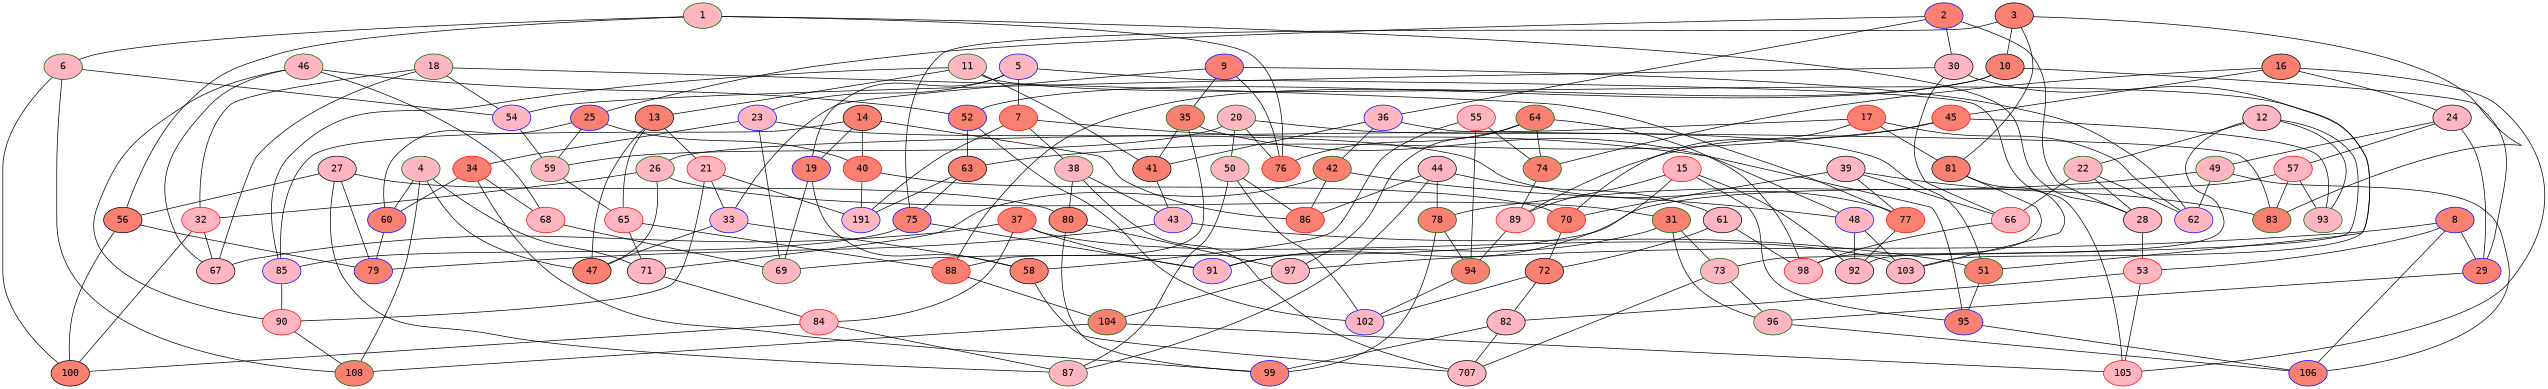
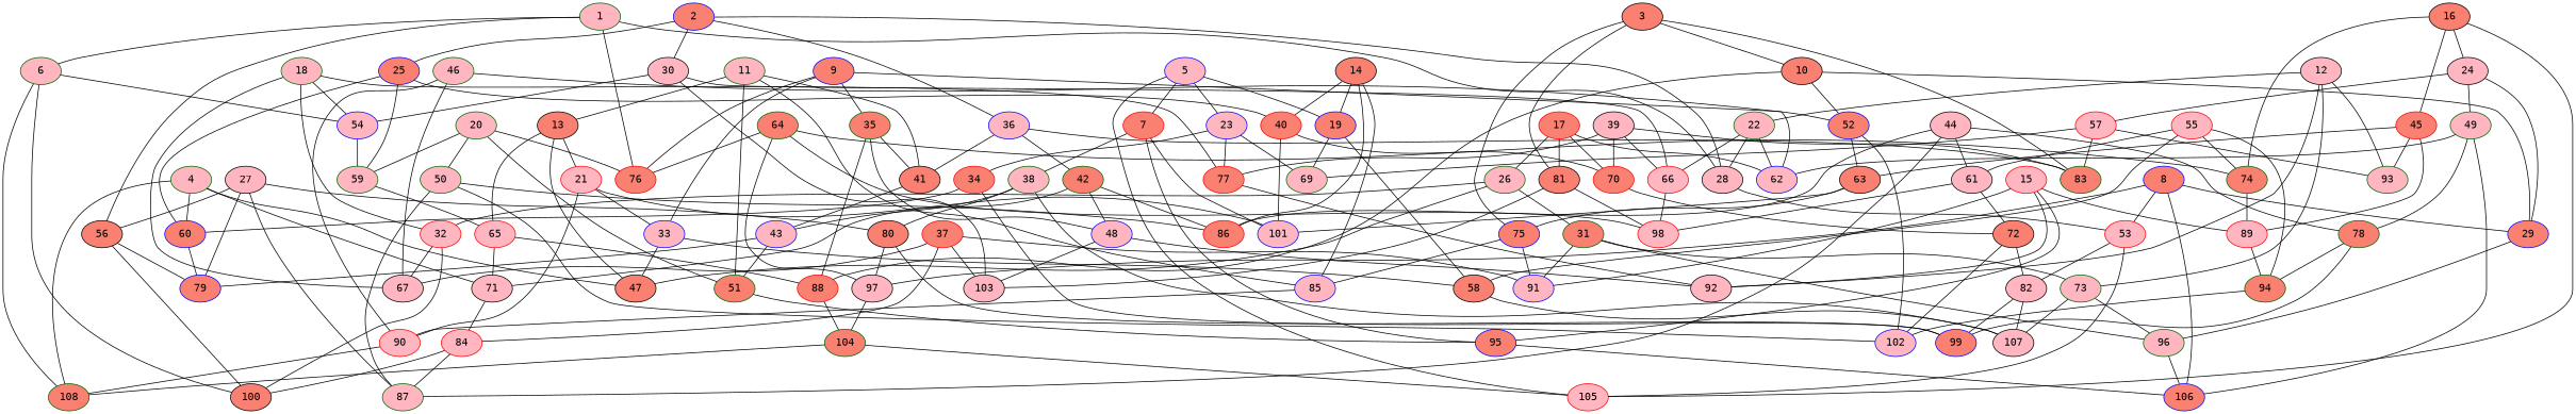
  graph {
    fontname="DejaVu Sans Mono"
    node [color=darkgreen fillcolor=lightpink fontname="DejaVu Sans Mono" style=filled]
    edge [fontname="DejaVu Sans Mono"]
    1
    6
    28 [color=black]
    56 [color=black fillcolor=salmon]
    76 [color=red fillcolor=salmon]
    108 [fillcolor=salmon]
    54 [color=blue]
    100 [color=black fillcolor=salmon]
    53 [color=red]
    79 [color=blue fillcolor=salmon]
    2 [color=blue fillcolor=salmon]
    25 [color=blue fillcolor=salmon]
    30 [color=black]
    36 [color=blue]
    60 [color=blue fillcolor=salmon]
    40 [color=red fillcolor=salmon]
    59
    66 [color=red]
    103 [color=black]
    83 [fillcolor=salmon]
    41 [color=black fillcolor=salmon]
    42 [fillcolor=salmon]
    3 [color=black fillcolor=salmon]
    10 [color=black fillcolor=salmon]
    75 [color=blue fillcolor=salmon]
    81 [color=black fillcolor=salmon]
    29 [color=blue fillcolor=salmon]
    52 [color=blue fillcolor=salmon]
    88 [color=red fillcolor=salmon]
    85 [color=blue]
    91 [color=blue]
    98 [color=red]
    47 [color=black fillcolor=salmon]
    4
    71 [color=black]
    84 [color=red]
    5 [color=blue]
    7 [color=red fillcolor=salmon]
    19 [color=blue fillcolor=salmon]
    23 [color=blue]
    105 [color=red]
    38
    95 [color=blue fillcolor=salmon]
-   101 [color=blue label=191]
+   101 [color=blue]
    58 [color=black fillcolor=salmon]
    69
    77 [color=red fillcolor=salmon]
    34 [color=red fillcolor=salmon]
    80 [color=black fillcolor=salmon]
    43 [color=blue]
-   107 [color=black label=707]
+   107 [color=black]
    106 [color=blue fillcolor=salmon]
    8 [color=blue fillcolor=salmon]
    97 [color=black]
    96
    82 [color=black]
    104 [fillcolor=salmon]
    9 [color=blue fillcolor=salmon]
    33 [color=blue]
    35 [fillcolor=salmon]
    62 [color=blue]
    48 [color=blue]
    63 [color=black fillcolor=salmon]
    102 [color=blue]
    13 [color=black fillcolor=salmon]
    11
    51 [fillcolor=salmon]
    21 [color=red]
    65 [color=red]
    90 [color=red]
    12 [color=black]
    22
    73
    92 [color=black]
    93
    14 [color=black fillcolor=salmon]
    86 [color=red fillcolor=salmon]
    70 [color=red fillcolor=salmon]
    15 [color=red]
    89 [color=red]
    94 [fillcolor=salmon]
    16 [color=black fillcolor=salmon]
    24 [color=black]
    45 [color=red fillcolor=salmon]
    74 [fillcolor=salmon]
    49
    57 [color=red]
    17 [color=red fillcolor=salmon]
    26
    32 [color=red]
    31 [fillcolor=salmon]
    72 [color=black fillcolor=salmon]
    18
    67 [color=black]
    20
    50
    87
-   68 [color=red]
    99 [color=blue fillcolor=salmon]
    78 [fillcolor=salmon]
    27 [color=black]
    37 [color=red fillcolor=salmon]
    39 [color=black]
    44 [color=black]
    61 [color=black]
    46
    55 [color=red]
    64 [fillcolor=salmon]
    1 -- 6
    1 -- 28
    1 -- 56
    1 -- 76
    6 -- 108
    6 -- 54
    6 -- 100
    28 -- 53
    56 -- 100
    56 -- 79
    54 -- 59
    53 -- 105
    53 -- 82
    2 -- 28
    2 -- 25
    2 -- 30
    2 -- 36
    25 -- 60
    25 -- 40
    25 -- 59
    30 -- 54
    30 -- 66
    30 -- 103
    36 -- 83
    36 -- 41
    36 -- 42
    60 -- 79
    40 -- 101
    40 -- 70
    59 -- 65
    66 -- 98
    41 -- 43
    42 -- 71
    42 -- 48
    42 -- 86
    3 -- 83
    3 -- 10
    3 -- 75
    3 -- 81
    10 -- 29
    10 -- 52
    10 -- 88
    75 -- 85
    75 -- 91
    81 -- 103
    81 -- 98
    29 -- 96
    52 -- 63
    52 -- 102
    88 -- 104
    85 -- 90
    4 -- 108
    4 -- 60
    4 -- 47
    4 -- 71
    71 -- 84
    84 -- 100
    84 -- 87
    5 -- 7
    5 -- 19
    5 -- 23
    5 -- 105
    7 -- 38
    7 -- 95
    7 -- 101
    19 -- 58
    19 -- 69
    23 -- 69
    23 -- 77
    23 -- 34
    38 -- 80
    38 -- 43
    38 -- 107
    95 -- 106
    58 -- 107
    77 -- 92
    34 -- 60
-   34 -- 68
    34 -- 99
    80 -- 97
    80 -- 99
    43 -- 79
    43 -- 51
    8 -- 53
    8 -- 29
    8 -- 106
    8 -- 97
    97 -- 104
    96 -- 106
    82 -- 107
    82 -- 99
    104 -- 108
    104 -- 105
    9 -- 76
    9 -- 33
    9 -- 35
    9 -- 62
    33 -- 47
    33 -- 58
    35 -- 41
    35 -- 88
    35 -- 48
    48 -- 103
    48 -- 92
    63 -- 75
    63 -- 101
    13 -- 47
    13 -- 21
    13 -- 65
    11 -- 41
    11 -- 85
    11 -- 13
    11 -- 51
    51 -- 95
    21 -- 101
    21 -- 33
    21 -- 90
    65 -- 88
    65 -- 71
    90 -- 108
    12 -- 22
    12 -- 73
    12 -- 92
    12 -- 93
    22 -- 28
    22 -- 66
    22 -- 62
    73 -- 107
    73 -- 96
    14 -- 40
    14 -- 85
    14 -- 19
    14 -- 86
    70 -- 72
    15 -- 91
    15 -- 95
    15 -- 92
    15 -- 89
    89 -- 94
    94 -- 102
    16 -- 105
    16 -- 24
    16 -- 45
    16 -- 74
    24 -- 29
    24 -- 49
    24 -- 57
    45 -- 63
    45 -- 93
    45 -- 89
    74 -- 89
    49 -- 106
    49 -- 62
    49 -- 78
    57 -- 83
    57 -- 69
    57 -- 93
    17 -- 81
    17 -- 62
    17 -- 70
    17 -- 26
    26 -- 47
    26 -- 32
    26 -- 31
    32 -- 100
    32 -- 67
    31 -- 91
    31 -- 96
    31 -- 73
    72 -- 82
    72 -- 102
    18 -- 54
    18 -- 77
    18 -- 32
    18 -- 67
    20 -- 76
    20 -- 59
    20 -- 51
    20 -- 50
    50 -- 102
    50 -- 86
    50 -- 87
-   68 -- 69
    78 -- 94
    78 -- 99
    27 -- 56
    27 -- 79
    27 -- 80
    27 -- 87
    37 -- 103
    37 -- 91
    37 -- 84
    37 -- 67
    39 -- 66
    39 -- 83
    39 -- 77
    39 -- 70
    44 -- 86
    44 -- 87
    44 -- 78
    44 -- 61
    61 -- 98
    61 -- 72
    46 -- 52
    46 -- 90
    46 -- 67
-   46 -- 68
    55 -- 58
    55 -- 94
    55 -- 74
+   55 -- 61
    64 -- 76
    64 -- 98
    64 -- 97
    64 -- 74
  }
